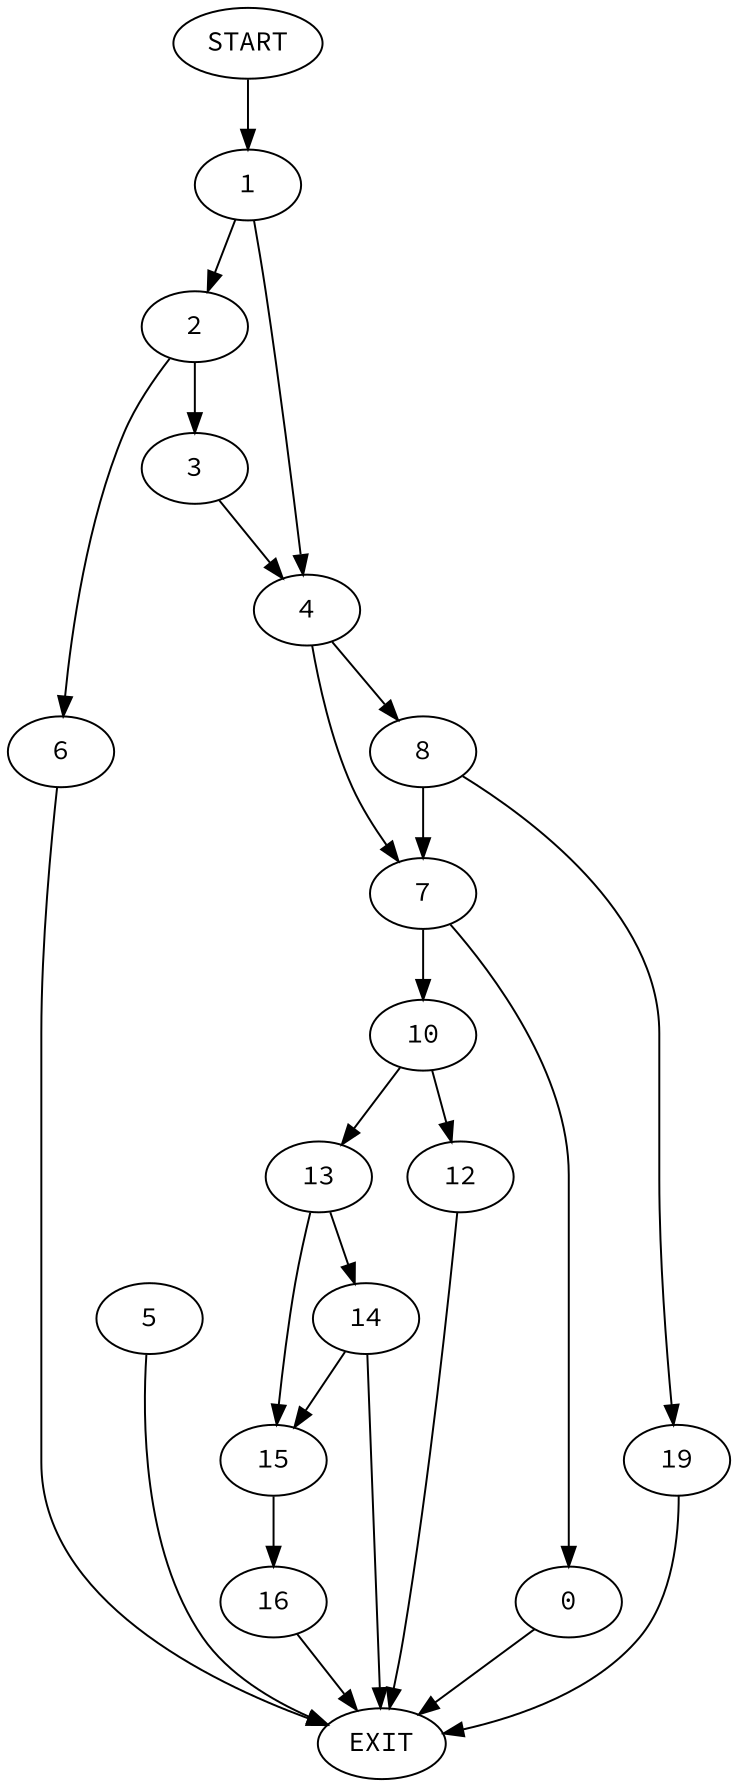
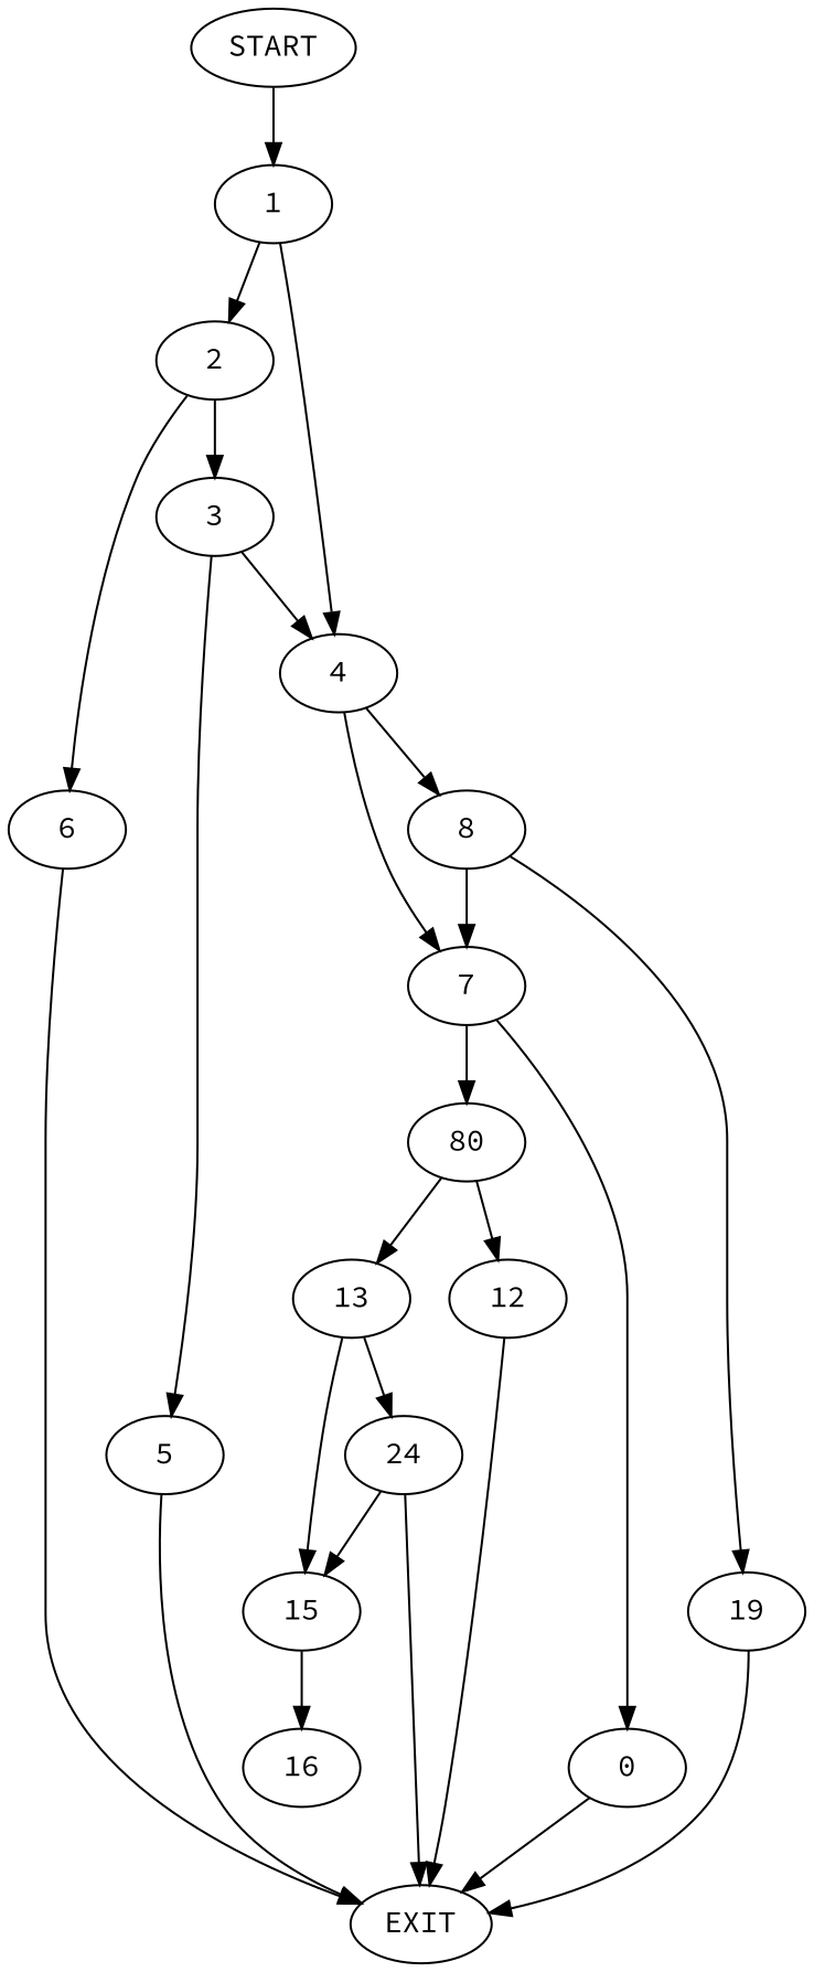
  digraph {
    fontname="Source Code Pro"
    node [fontname="Source Code Pro"]
    edge [fontname="Source Code Pro"]
    n1 [label=START]
    1
    2
    4
    n5 [label=EXIT]
    3
    6
    5
    7
    8
    n11 [label=0]
-   10
+   10 [label=80]
    n13 [label=19]
    12
    13
-   14
+   14 [label=24]
    15
    16
    n1 -> 1
    1 -> 2
    1 -> 4
    2 -> 3
    2 -> 6
    4 -> 7
    4 -> 8
    3 -> 4
+   3 -> 5
    6 -> n5
    5 -> n5
    7 -> n11
    7 -> 10
    8 -> 7
    8 -> n13
    n11 -> n5
    10 -> 12
    10 -> 13
    n13 -> n5
    12 -> n5
    13 -> 14
    13 -> 15
    14 -> n5
    14 -> 15
    15 -> 16
-   16 -> n5
  }
